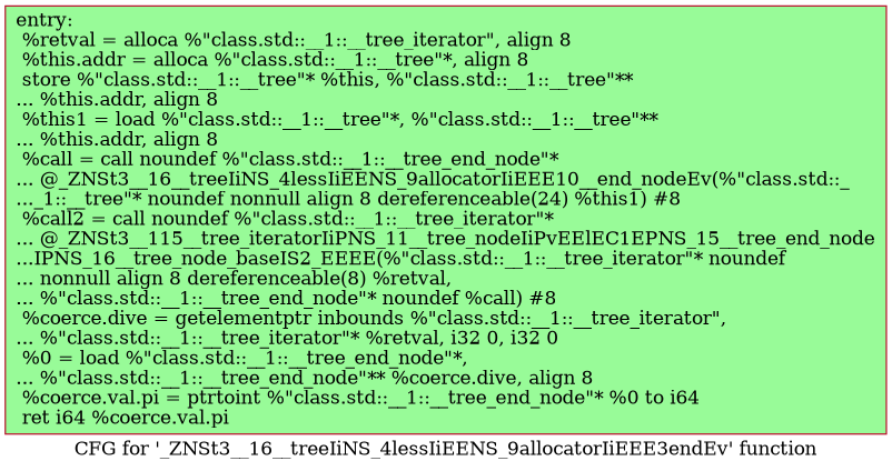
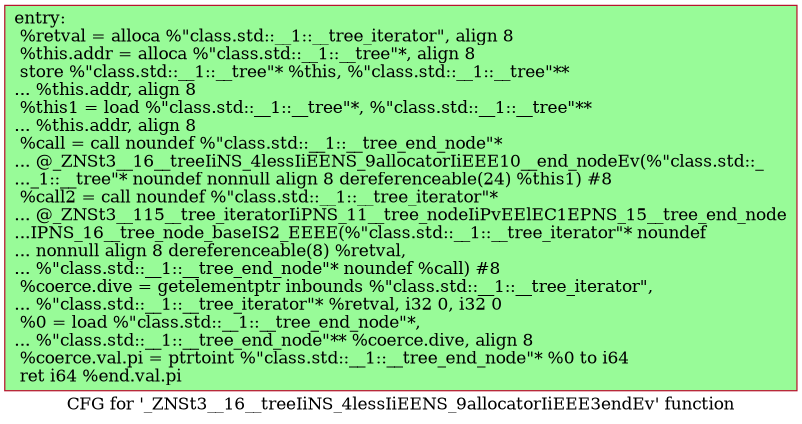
  digraph {
    label="CFG for '_ZNSt3__16__treeIiNS_4lessIiEENS_9allocatorIiEEE3endEv' function"
-   n1 [color="#b70d28ff" fillcolor=palegreen label="{entry:\l  %retval = alloca %\"class.std::__1::__tree_iterator\", align 8\l  %this.addr = alloca %\"class.std::__1::__tree\"*, align 8\l  store %\"class.std::__1::__tree\"* %this, %\"class.std::__1::__tree\"**\l... %this.addr, align 8\l  %this1 = load %\"class.std::__1::__tree\"*, %\"class.std::__1::__tree\"**\l... %this.addr, align 8\l  %call = call noundef %\"class.std::__1::__tree_end_node\"*\l... @_ZNSt3__16__treeIiNS_4lessIiEENS_9allocatorIiEEE10__end_nodeEv(%\"class.std::_\l..._1::__tree\"* noundef nonnull align 8 dereferenceable(24) %this1) #8\l  %call2 = call noundef %\"class.std::__1::__tree_iterator\"*\l... @_ZNSt3__115__tree_iteratorIiPNS_11__tree_nodeIiPvEElEC1EPNS_15__tree_end_node\l...IPNS_16__tree_node_baseIS2_EEEE(%\"class.std::__1::__tree_iterator\"* noundef\l... nonnull align 8 dereferenceable(8) %retval,\l... %\"class.std::__1::__tree_end_node\"* noundef %call) #8\l  %coerce.dive = getelementptr inbounds %\"class.std::__1::__tree_iterator\",\l... %\"class.std::__1::__tree_iterator\"* %retval, i32 0, i32 0\l  %0 = load %\"class.std::__1::__tree_end_node\"*,\l... %\"class.std::__1::__tree_end_node\"** %coerce.dive, align 8\l  %coerce.val.pi = ptrtoint %\"class.std::__1::__tree_end_node\"* %0 to i64\l  ret i64 %coerce.val.pi\l}" shape=record style=filled]
+   n1 [color="#b70d28ff" fillcolor=palegreen label="{entry:\l  %retval = alloca %\"class.std::__1::__tree_iterator\", align 8\l  %this.addr = alloca %\"class.std::__1::__tree\"*, align 8\l  store %\"class.std::__1::__tree\"* %this, %\"class.std::__1::__tree\"**\l... %this.addr, align 8\l  %this1 = load %\"class.std::__1::__tree\"*, %\"class.std::__1::__tree\"**\l... %this.addr, align 8\l  %call = call noundef %\"class.std::__1::__tree_end_node\"*\l... @_ZNSt3__16__treeIiNS_4lessIiEENS_9allocatorIiEEE10__end_nodeEv(%\"class.std::_\l..._1::__tree\"* noundef nonnull align 8 dereferenceable(24) %this1) #8\l  %call2 = call noundef %\"class.std::__1::__tree_iterator\"*\l... @_ZNSt3__115__tree_iteratorIiPNS_11__tree_nodeIiPvEElEC1EPNS_15__tree_end_node\l...IPNS_16__tree_node_baseIS2_EEEE(%\"class.std::__1::__tree_iterator\"* noundef\l... nonnull align 8 dereferenceable(8) %retval,\l... %\"class.std::__1::__tree_end_node\"* noundef %call) #8\l  %coerce.dive = getelementptr inbounds %\"class.std::__1::__tree_iterator\",\l... %\"class.std::__1::__tree_iterator\"* %retval, i32 0, i32 0\l  %0 = load %\"class.std::__1::__tree_end_node\"*,\l... %\"class.std::__1::__tree_end_node\"** %coerce.dive, align 8\l  %coerce.val.pi = ptrtoint %\"class.std::__1::__tree_end_node\"* %0 to i64\l  ret i64 %end.val.pi\l}" shape=record style=filled]
  }
